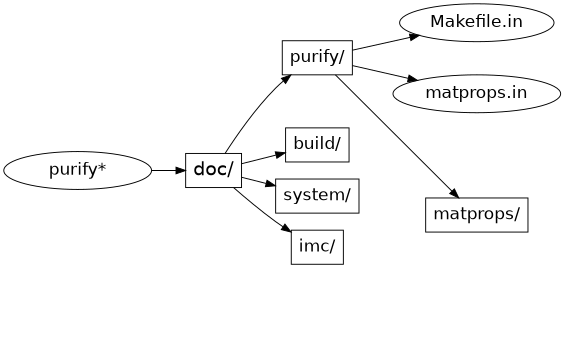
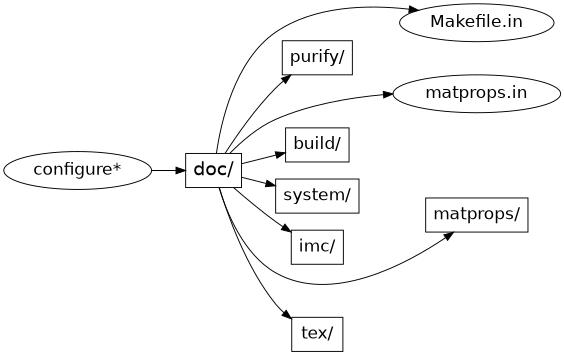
  digraph {
    fontname="DejaVu Sans"
    rankdir=LR
    node [fontname="DejaVu Sans" fontsize=18 shape=box]
    edge [fontname="DejaVu Sans"]
    n1 [label="Makefile.in" shape=ellipse]
    n2 [label="matprops.in" shape=ellipse]
-   n3 [label="purify*" shape=ellipse]
+   n3 [label="configure*" shape=ellipse]
    n4 [label="build/"]
    n5 [label="purify/"]
    n6 [label="system/"]
    n7 [label="imc/"]
    n8 [label="matprops/"]
+   n9 [label="tex/"]
    n10 [fontsize=20 label="doc/"]
    subgraph sub_1 {
      n1
      n2
      n3
      n4
      n5
      n6
      n7
      n8
+     n9
    }
    n3 -> n10
-   n5 -> n1
-   n5 -> n2
+   n10 -> n1
+   n10 -> n2
    n10 -> n4
    n10 -> n5
    n10 -> n6
    n10 -> n7
-   n5 -> n8
+   n10 -> n8
+   n10 -> n9
  }
